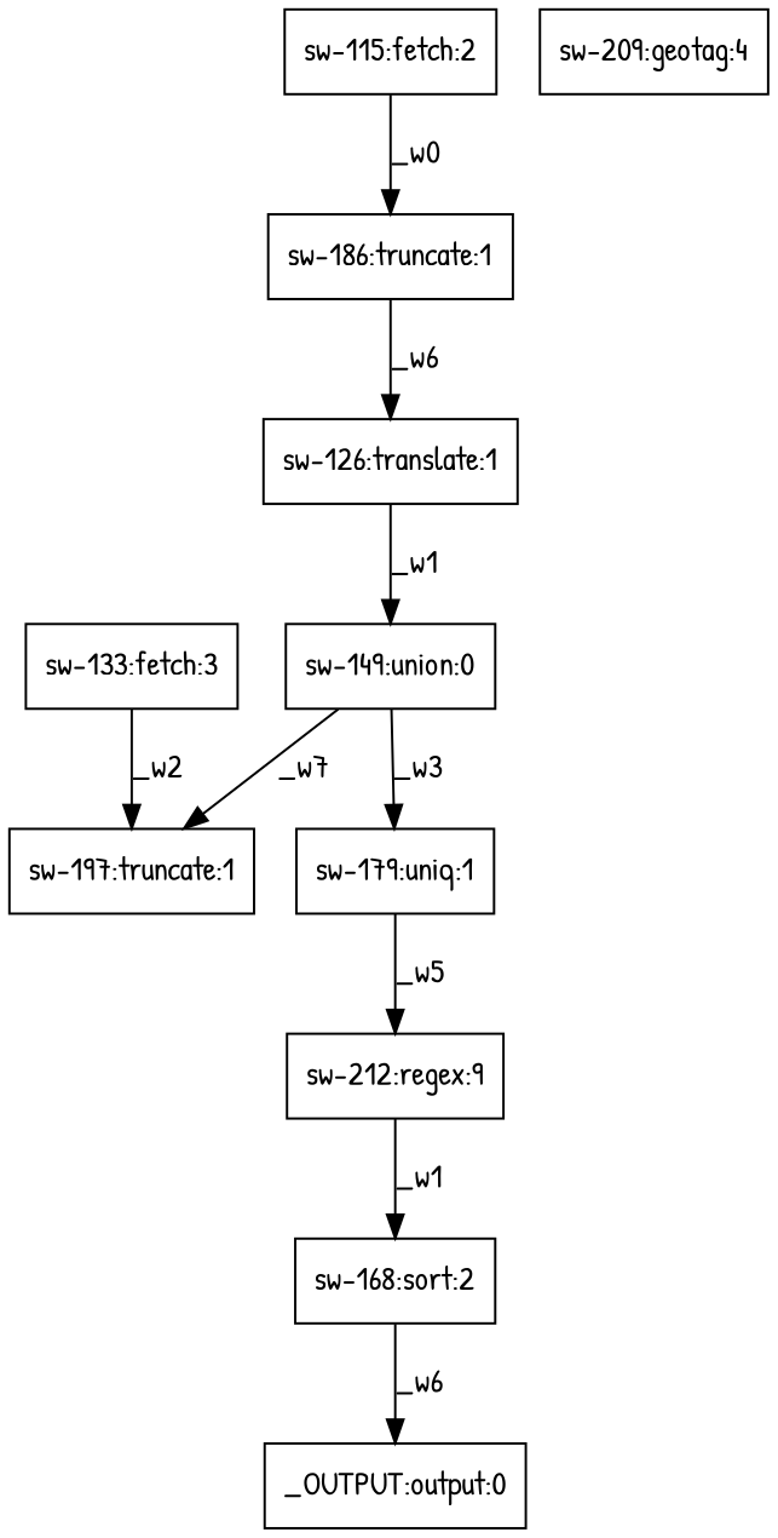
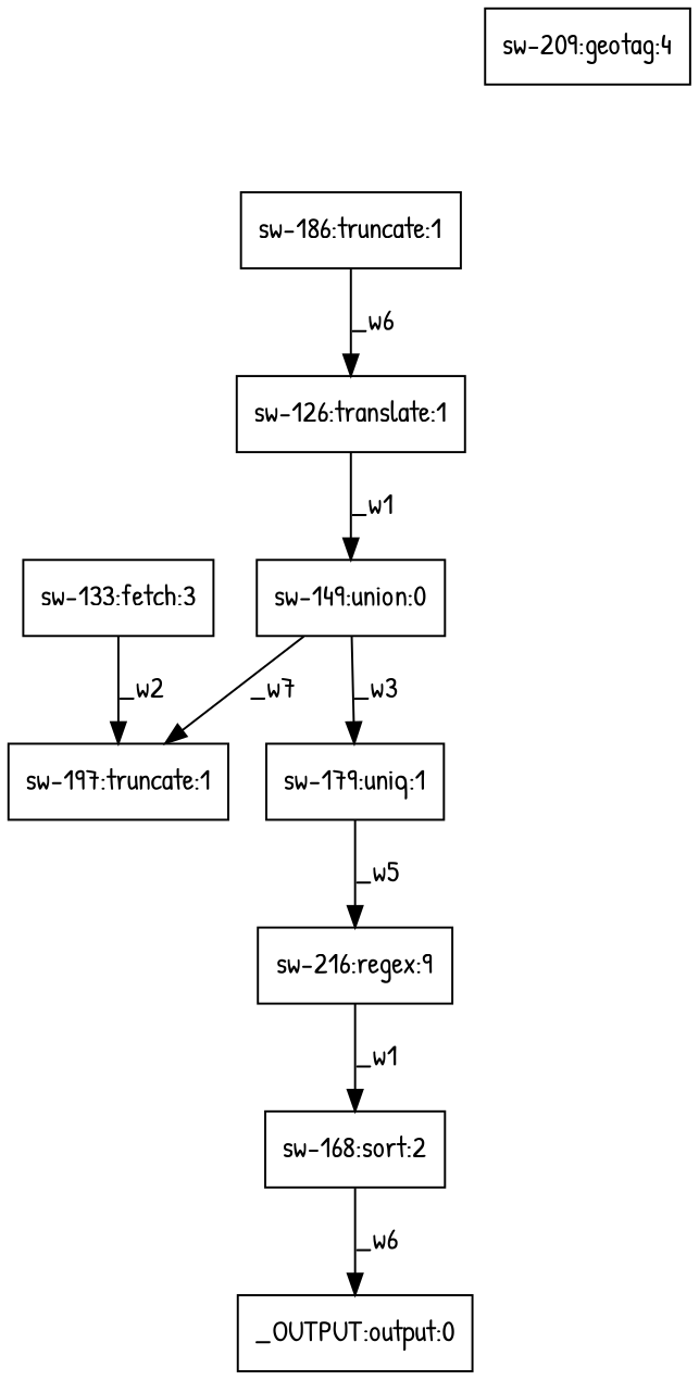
  digraph {
    fontname="Patrick Hand"
    node [fontname="Patrick Hand" shape=box]
    edge [fontname="Patrick Hand"]
    n1 [label="sw-126:translate:1"]
    n2 [label="sw-149:union:0"]
    n3 [label="sw-197:truncate:1"]
    n4 [label="sw-179:uniq:1"]
    n5 [label="_OUTPUT:output:0"]
    n6 [label="sw-133:fetch:3"]
    n7 [label="sw-209:geotag:4"]
    n8 [label="sw-168:sort:2"]
    n9 [label="sw-186:truncate:1"]
-   n10 [label="sw-212:regex:9"]
-   n11 [label="sw-115:fetch:2"]
+   n10 [label="sw-216:regex:9"]
    n1 -> n2 [label=_w1]
    n2 -> n3 [label=_w7]
    n2 -> n4 [label=_w3]
    n4 -> n10 [label=_w5]
    n6 -> n3 [label=_w2]
    n8 -> n5 [label=_w6]
    n9 -> n1 [label=_w6]
    n10 -> n8 [label=_w1]
-   n11 -> n9 [label=_w0]
  }
